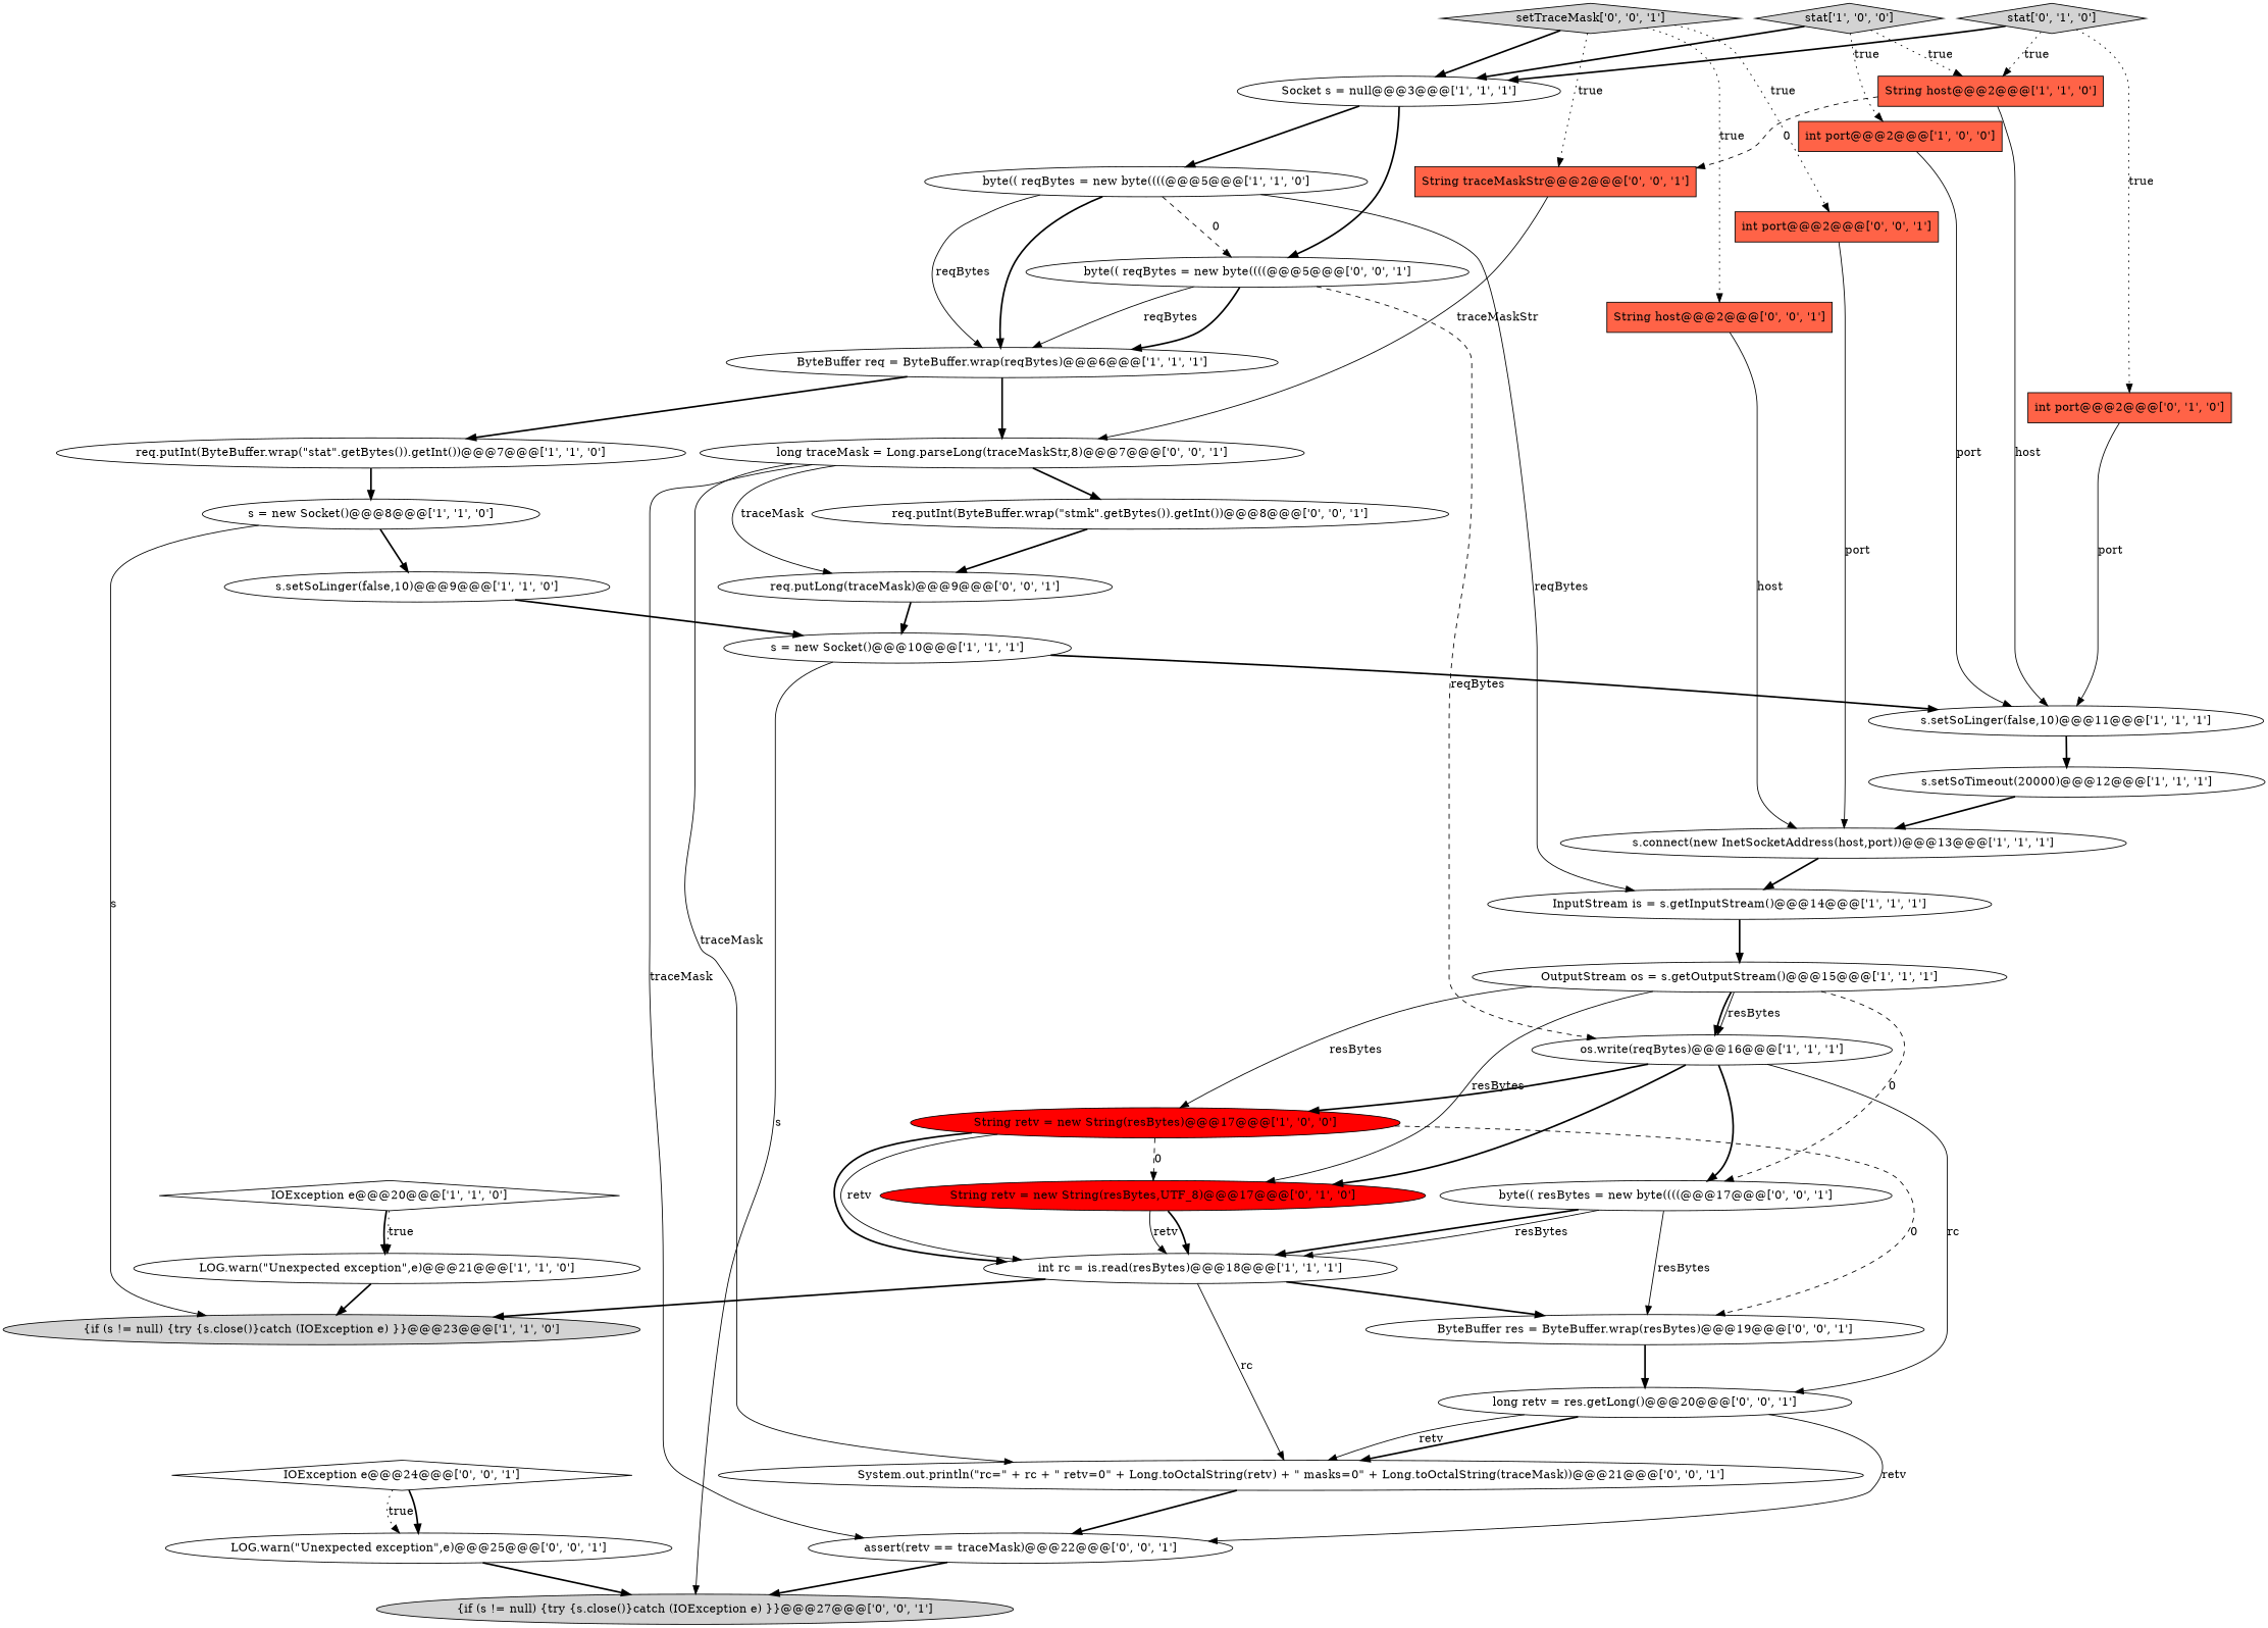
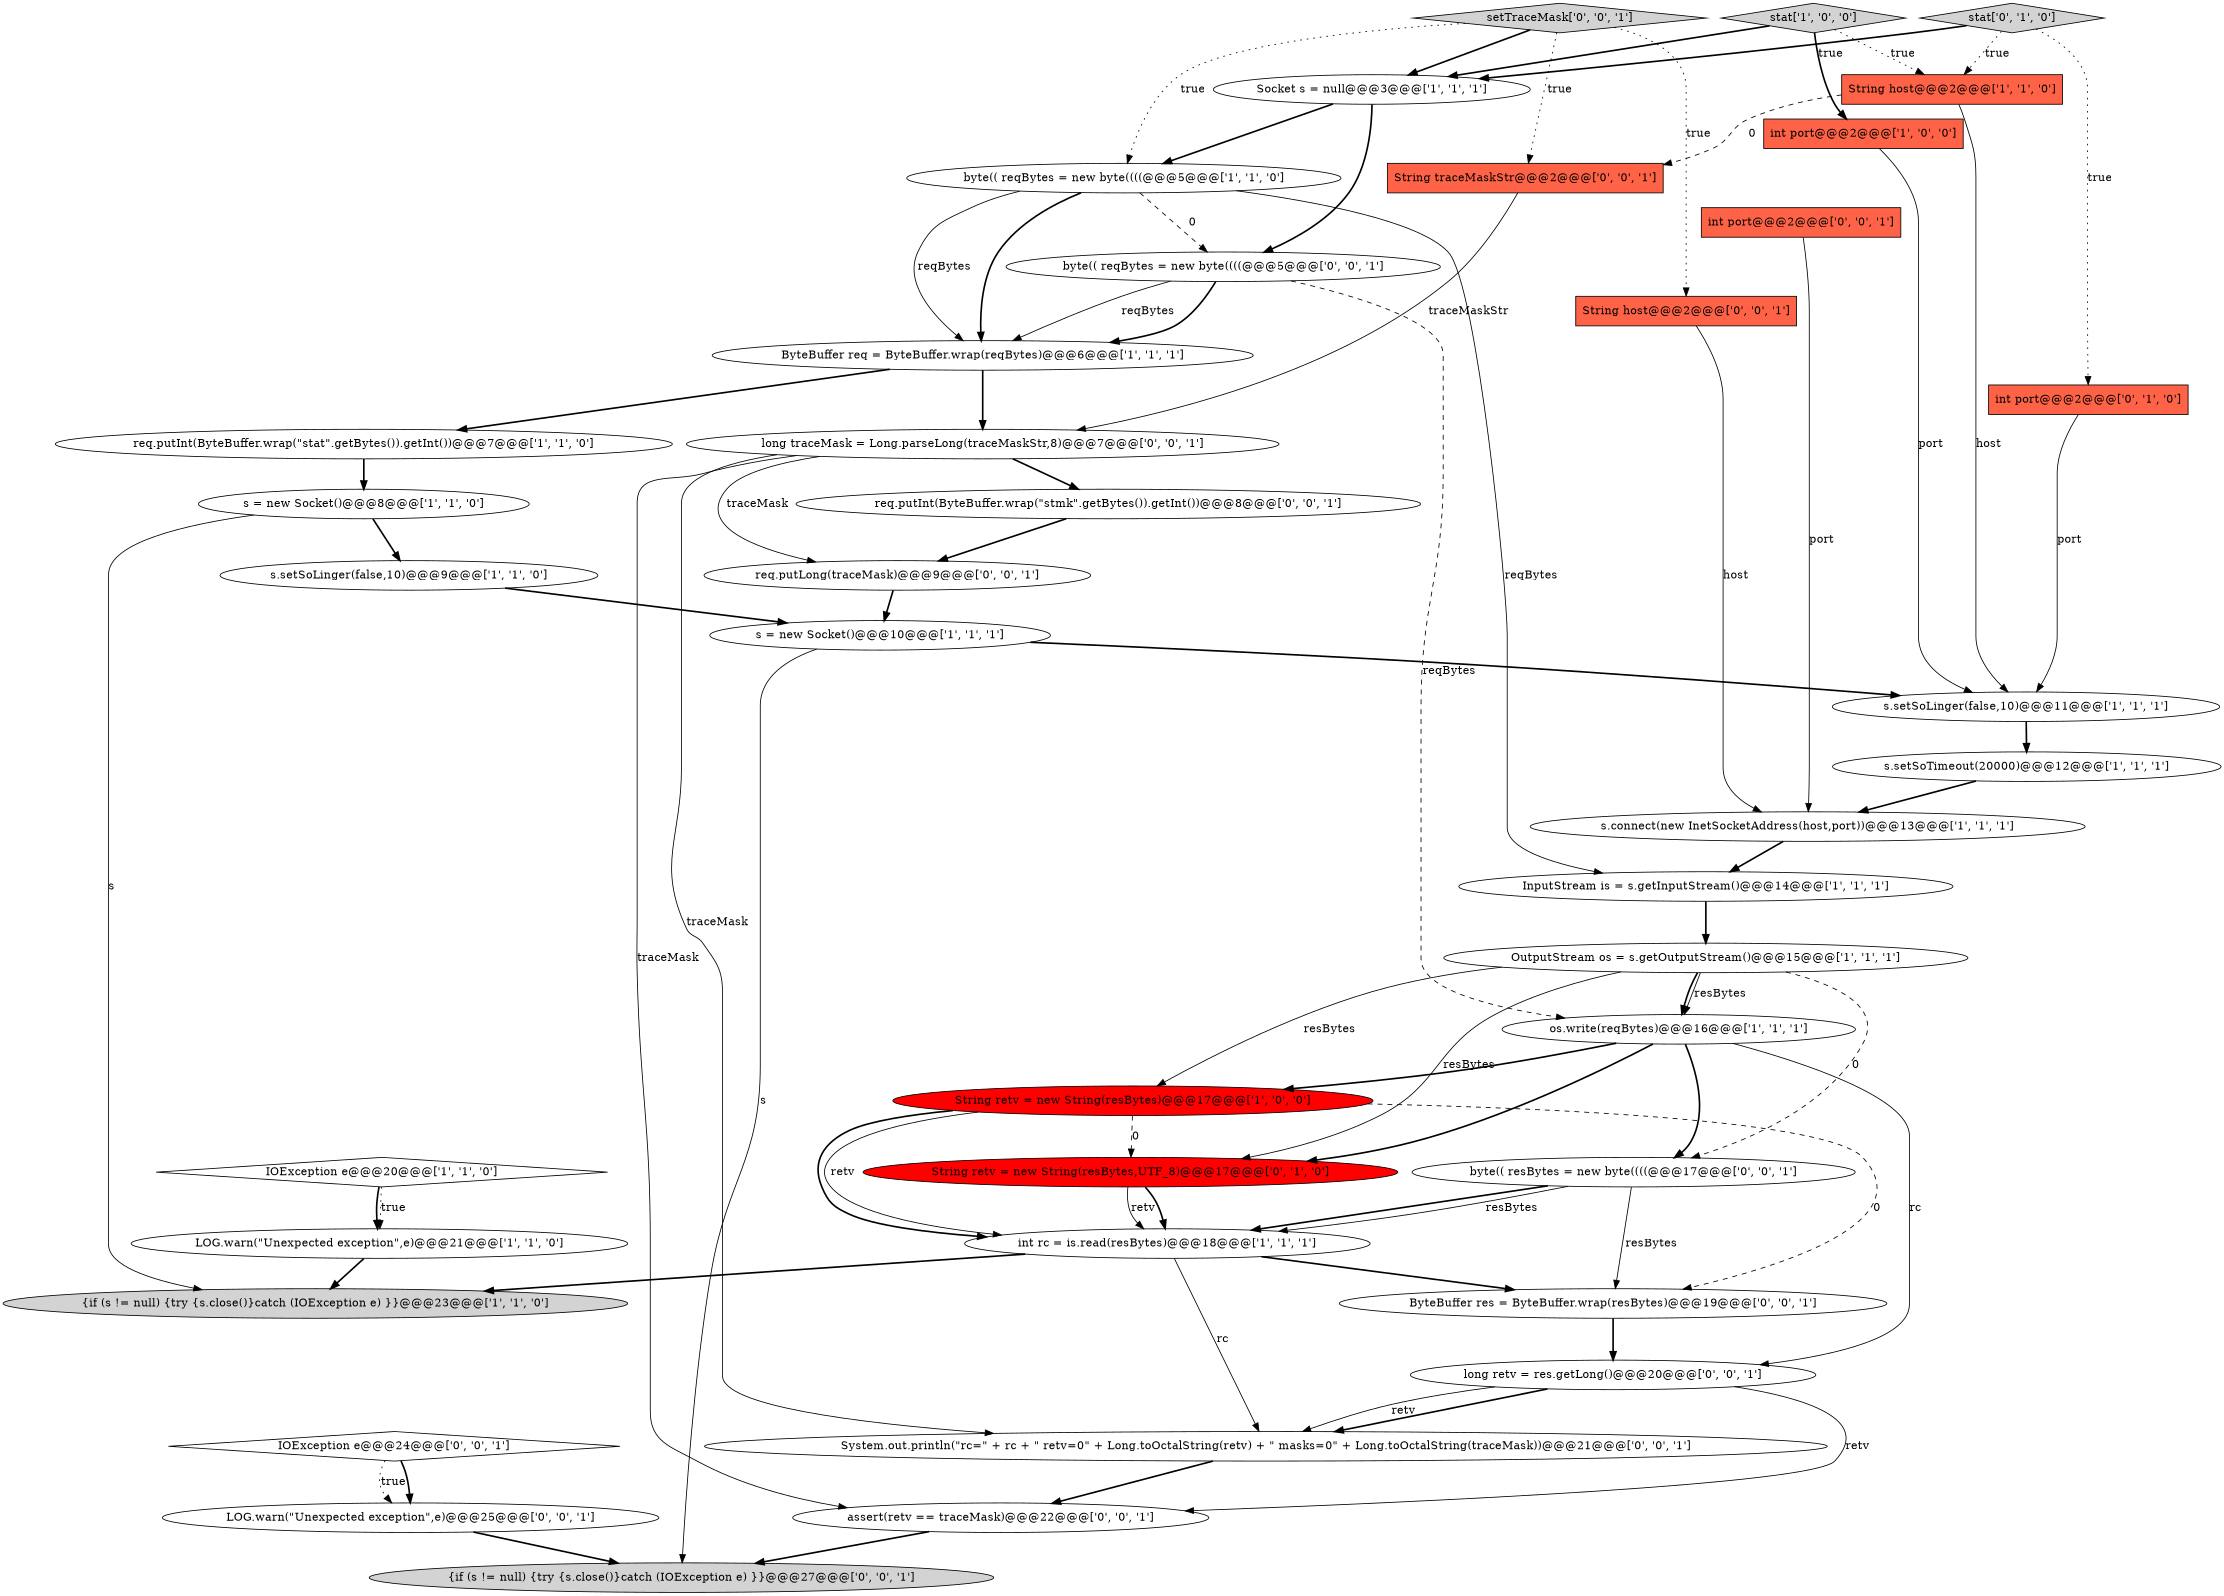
  digraph {
    node [fillcolor=white shape=ellipse style=filled]
    edge [style=bold]
    n1 [fillcolor=tomato label="int port@@@2@@@['1', '0', '0']" shape=box]
    n2 [label="s.setSoLinger(false,10)@@@11@@@['1', '1', '1']"]
    n3 [label="s.setSoTimeout(20000)@@@12@@@['1', '1', '1']"]
    n4 [fillcolor=tomato label="String host@@@2@@@['1', '1', '0']" shape=box]
    n5 [fillcolor=tomato label="String traceMaskStr@@@2@@@['0', '0', '1']" shape=box]
    n6 [label="long traceMask = Long.parseLong(traceMaskStr,8)@@@7@@@['0', '0', '1']"]
    n7 [label="os.write(reqBytes)@@@16@@@['1', '1', '1']"]
    n8 [label="byte(( resBytes = new byte((((@@@17@@@['0', '0', '1']"]
    n9 [fillcolor=red label="String retv = new String(resBytes,UTF_8)@@@17@@@['0', '1', '0']"]
    n10 [fillcolor=red label="String retv = new String(resBytes)@@@17@@@['1', '0', '0']"]
    n11 [label="long retv = res.getLong()@@@20@@@['0', '0', '1']"]
    n12 [label="int rc = is.read(resBytes)@@@18@@@['1', '1', '1']"]
    n13 [label="ByteBuffer res = ByteBuffer.wrap(resBytes)@@@19@@@['0', '0', '1']"]
    n14 [label="System.out.println(\"rc=\" + rc + \" retv=0\" + Long.toOctalString(retv) + \" masks=0\" + Long.toOctalString(traceMask))@@@21@@@['0', '0', '1']"]
    n15 [fillcolor=lightgray label="{if (s != null) {try {s.close()}catch (IOException e) }}@@@23@@@['1', '1', '0']"]
    n16 [label="LOG.warn(\"Unexpected exception\",e)@@@25@@@['0', '0', '1']"]
    n17 [fillcolor=lightgray label="{if (s != null) {try {s.close()}catch (IOException e) }}@@@27@@@['0', '0', '1']"]
    n18 [label="s.connect(new InetSocketAddress(host,port))@@@13@@@['1', '1', '1']"]
    n19 [label="InputStream is = s.getInputStream()@@@14@@@['1', '1', '1']"]
    n20 [label="byte(( reqBytes = new byte((((@@@5@@@['1', '1', '0']"]
    n21 [label="byte(( reqBytes = new byte((((@@@5@@@['0', '0', '1']"]
    n22 [label="ByteBuffer req = ByteBuffer.wrap(reqBytes)@@@6@@@['1', '1', '1']"]
    n23 [label="OutputStream os = s.getOutputStream()@@@15@@@['1', '1', '1']"]
    n24 [label="req.putInt(ByteBuffer.wrap(\"stat\".getBytes()).getInt())@@@7@@@['1', '1', '0']"]
    n25 [label="s.setSoLinger(false,10)@@@9@@@['1', '1', '0']"]
    n26 [label="s = new Socket()@@@10@@@['1', '1', '1']"]
    n27 [fillcolor=lightgray label="stat['1', '0', '0']" shape=diamond]
    n28 [label="Socket s = null@@@3@@@['1', '1', '1']"]
    n29 [label="assert(retv == traceMask)@@@22@@@['0', '0', '1']"]
    n30 [label="req.putInt(ByteBuffer.wrap(\"stmk\".getBytes()).getInt())@@@8@@@['0', '0', '1']"]
    n31 [label="req.putLong(traceMask)@@@9@@@['0', '0', '1']"]
    n32 [fillcolor=tomato label="int port@@@2@@@['0', '1', '0']" shape=box]
    n33 [fillcolor=tomato label="int port@@@2@@@['0', '0', '1']" shape=box]
    n34 [label="LOG.warn(\"Unexpected exception\",e)@@@21@@@['1', '1', '0']"]
    n35 [fillcolor=lightgray label="setTraceMask['0', '0', '1']" shape=diamond]
    n36 [fillcolor=tomato label="String host@@@2@@@['0', '0', '1']" shape=box]
    n37 [fillcolor=lightgray label="stat['0', '1', '0']" shape=diamond]
    n38 [label="IOException e@@@24@@@['0', '0', '1']" shape=diamond]
    n39 [label="s = new Socket()@@@8@@@['1', '1', '0']"]
    n40 [label="IOException e@@@20@@@['1', '1', '0']" shape=diamond]
    n1 -> n2 [label=port style=solid]
    n2 -> n3
    n3 -> n18
    n4 -> n2 [label=host style=solid]
    n4 -> n5 [label=0 style=dashed]
    n5 -> n6 [label=traceMaskStr style=solid]
    n6 -> n14 [label=traceMask style=solid]
    n6 -> n29 [label=traceMask style=solid]
    n6 -> n30
    n6 -> n31 [label=traceMask style=solid]
    n7 -> n8
    n7 -> n9
    n7 -> n10
    n7 -> n11 [label=rc style=solid]
    n8 -> n12
    n8 -> n12 [label=resBytes style=solid]
    n8 -> n13 [label=resBytes style=solid]
    n9 -> n12 [label=retv style=solid]
    n9 -> n12
    n10 -> n9 [label=0 style=dashed]
    n10 -> n12 [label=retv style=solid]
    n10 -> n12
    n10 -> n13 [label=0 style=dashed]
    n11 -> n14
    n11 -> n14 [label=retv style=solid]
    n11 -> n29 [label=retv style=solid]
    n12 -> n13
    n12 -> n14 [label=rc style=solid]
    n12 -> n15
    n13 -> n11
    n14 -> n29
    n16 -> n17
    n18 -> n19
    n19 -> n23
    n20 -> n19 [label=reqBytes style=solid]
    n20 -> n21 [label=0 style=dashed]
    n20 -> n22 [label=reqBytes style=solid]
    n20 -> n22
    n21 -> n7 [label=reqBytes style=dashed]
    n21 -> n22 [label=reqBytes style=solid]
    n21 -> n22
    n22 -> n6
    n22 -> n24
    n23 -> n7
    n23 -> n7 [label=resBytes style=solid]
    n23 -> n8 [label=0 style=dashed]
    n23 -> n9 [label=resBytes style=solid]
    n23 -> n10 [label=resBytes style=solid]
    n24 -> n39
    n25 -> n26
    n26 -> n2
    n26 -> n17 [label=s style=solid]
-   n27 -> n1 [label=true style=dotted]
+   n27 -> n1 [label=true]
    n27 -> n4 [label=true style=dotted]
    n27 -> n28
    n28 -> n20
    n28 -> n21
    n29 -> n17
    n30 -> n31
    n31 -> n26
    n32 -> n2 [label=port style=solid]
    n33 -> n18 [label=port style=solid]
    n34 -> n15
    n35 -> n5 [label=true style=dotted]
    n35 -> n28
-   n35 -> n33 [label=true style=dotted]
+   n35 -> n20 [label=true style=dotted]
    n35 -> n36 [label=true style=dotted]
    n36 -> n18 [label=host style=solid]
    n37 -> n4 [label=true style=dotted]
    n37 -> n28
    n37 -> n32 [label=true style=dotted]
    n38 -> n16 [label=true style=dotted]
    n38 -> n16
    n39 -> n15 [label=s style=solid]
    n39 -> n25
    n40 -> n34
    n40 -> n34 [label=true style=dotted]
  }
